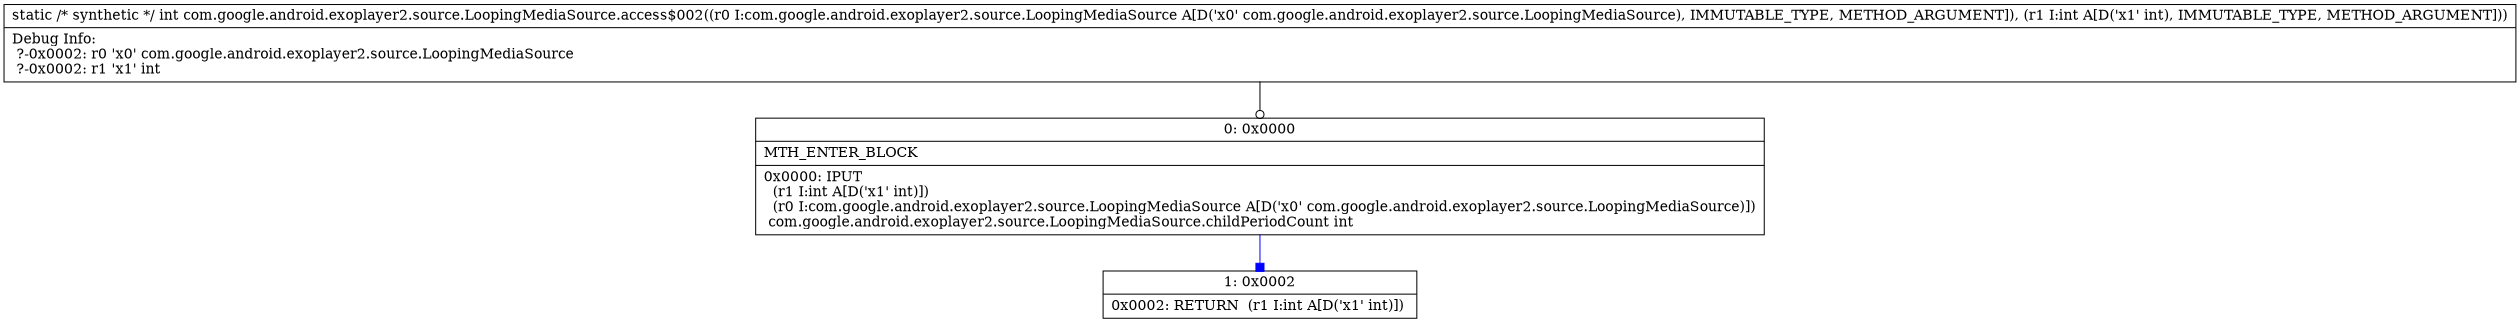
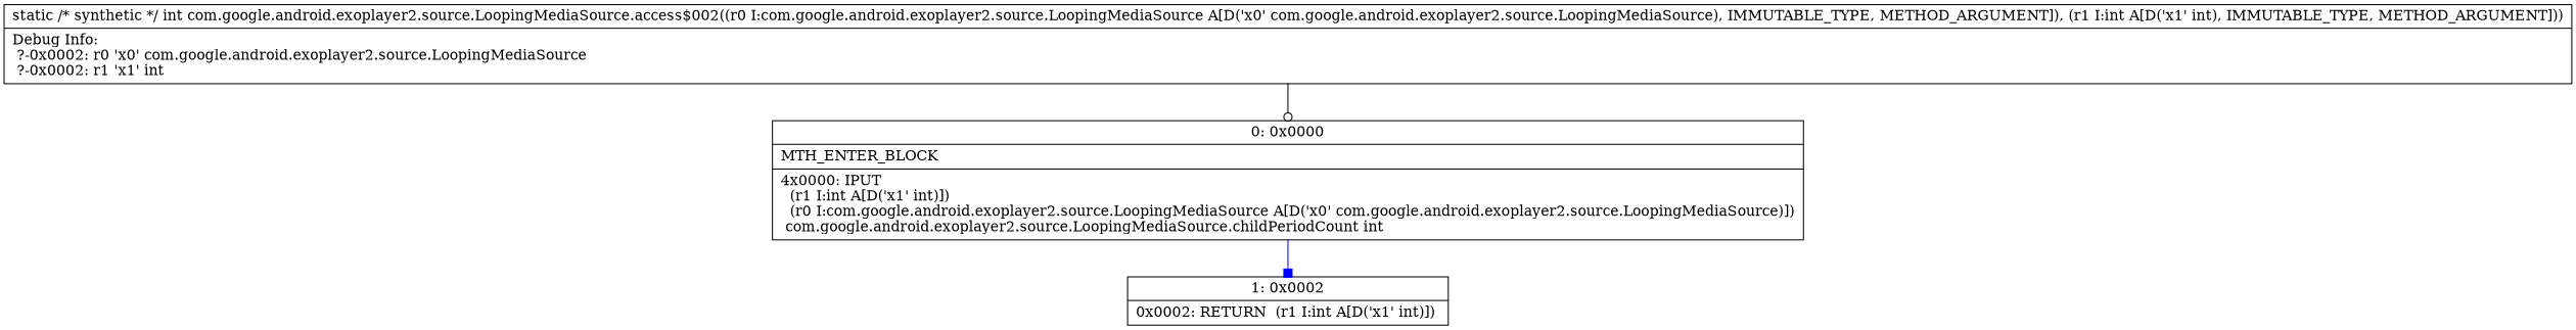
  digraph {
    node [shape=record]
-   n1 [label="{0\:\ 0x0000|MTH_ENTER_BLOCK\l|0x0000: IPUT  \l  (r1 I:int A[D('x1' int)])\l  (r0 I:com.google.android.exoplayer2.source.LoopingMediaSource A[D('x0' com.google.android.exoplayer2.source.LoopingMediaSource)])\l com.google.android.exoplayer2.source.LoopingMediaSource.childPeriodCount int \l}"]
+   n1 [label="{0\:\ 0x0000|MTH_ENTER_BLOCK\l|4x0000: IPUT  \l  (r1 I:int A[D('x1' int)])\l  (r0 I:com.google.android.exoplayer2.source.LoopingMediaSource A[D('x0' com.google.android.exoplayer2.source.LoopingMediaSource)])\l com.google.android.exoplayer2.source.LoopingMediaSource.childPeriodCount int \l}"]
    n2 [label="{1\:\ 0x0002|0x0002: RETURN  (r1 I:int A[D('x1' int)]) \l}"]
    n3 [label="{static \/* synthetic *\/ int com.google.android.exoplayer2.source.LoopingMediaSource.access$002((r0 I:com.google.android.exoplayer2.source.LoopingMediaSource A[D('x0' com.google.android.exoplayer2.source.LoopingMediaSource), IMMUTABLE_TYPE, METHOD_ARGUMENT]), (r1 I:int A[D('x1' int), IMMUTABLE_TYPE, METHOD_ARGUMENT]))  | Debug Info:\l  ?\-0x0002: r0 'x0' com.google.android.exoplayer2.source.LoopingMediaSource\l  ?\-0x0002: r1 'x1' int\l}"]
    n1 -> n2 [color=blue arrowhead=box]
    n3 -> n1 [color=black arrowhead=odot]
  }
